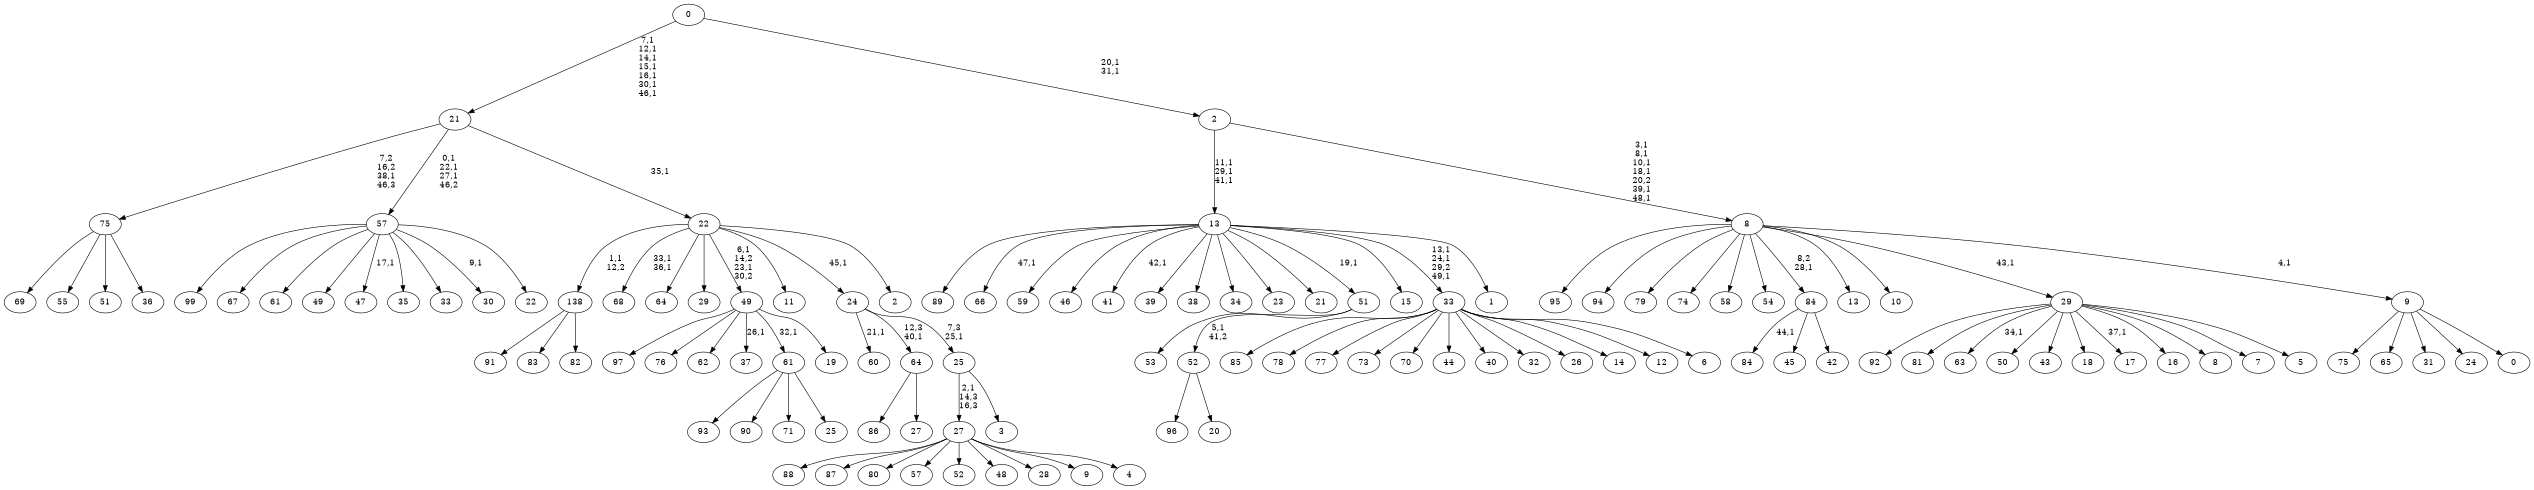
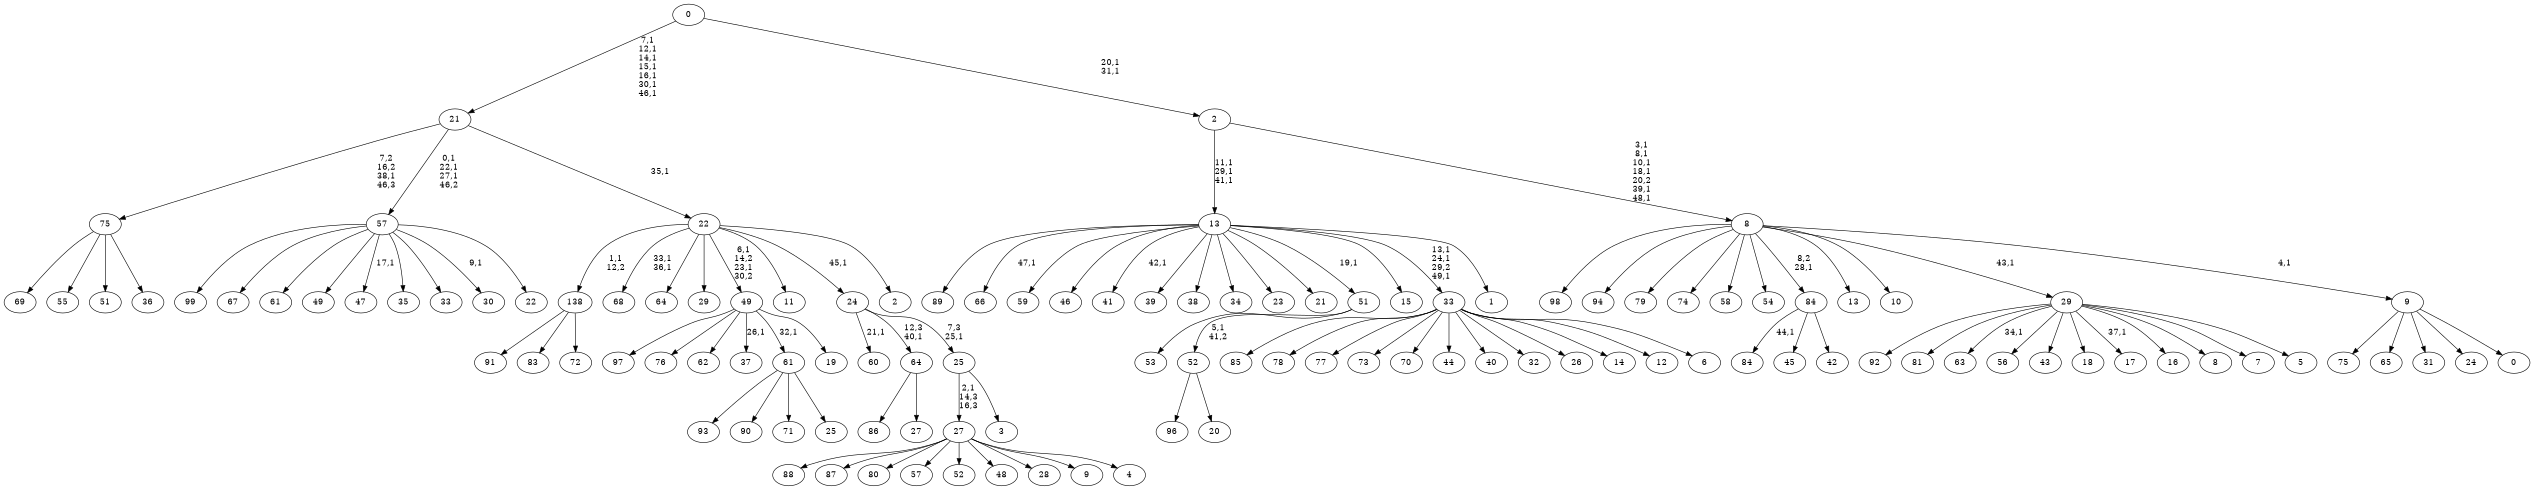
  digraph {
    n1 [label=99]
-   n2 [label=95]
+   n2 [label=98]
    n3 [label=97]
    n4 [label=96]
    n5 [label=94]
    n6 [label=93]
    n7 [label=92]
    n8 [label=91]
    n9 [label=90]
    n10 [label=89]
    n11 [label=88]
    n12 [label=87]
    n13 [label=86]
    n14 [label=85]
    n15 [label=84]
    n16 [label=83]
-   n17 [label=82]
+   n17 [label=72]
    n18 [label=138]
    n19 [label=81]
    n20 [label=80]
    n21 [label=79]
    n22 [label=78]
    n23 [label=77]
    n24 [label=76]
    n25 [label=75]
    n26 [label=74]
    n27 [label=73]
    n28 [label=71]
    n29 [label=70]
    n30 [label=69]
    n31 [label=68]
    n32 [label=67]
    n33 [label=66]
    n34 [label=65]
    n35 [label=64]
    n36 [label=63]
    n37 [label=62]
    n38 [label=61]
    n39 [label=60]
    n40 [label=59]
    n41 [label=58]
    n42 [label=57]
-   n43 [label=50]
+   n43 [label=56]
    n44 [label=55]
    n45 [label=54]
    n46 [label=53]
    n47 [label=52]
    n48 [label=51]
    n49 [label=49]
    n50 [label=48]
    n51 [label=47]
    n52 [label=46]
    n53 [label=45]
    n54 [label=44]
    n55 [label=43]
    n56 [label=42]
    84
    n58 [label=41]
    n59 [label=40]
    n60 [label=39]
    n61 [label=38]
    n62 [label=37]
    n63 [label=36]
    75
    n65 [label=35]
    n66 [label=34]
    n67 [label=33]
    n68 [label=32]
    n69 [label=31]
    n70 [label=30]
    n71 [label=29]
    n72 [label=28]
    n73 [label=27]
    64
    n75 [label=26]
    n76 [label=25]
    61
    n78 [label=24]
    n79 [label=23]
    n80 [label=22]
    57
    n82 [label=21]
    n83 [label=20]
    52
    51
    n86 [label=19]
    49
    n88 [label=18]
    n89 [label=17]
    n90 [label=16]
    n91 [label=15]
    n92 [label=14]
    n93 [label=13]
    n94 [label=12]
    n95 [label=11]
    n96 [label=10]
    n97 [label=9]
    n98 [label=8]
    n99 [label=7]
    n100 [label=6]
    33
    n102 [label=5]
    29
    n104 [label=4]
    27
    n106 [label=3]
    25
    24
    n109 [label=2]
    22
    21
    n112 [label=1]
    13
    n114 [label=0]
    9
    8
    2
    0
    n18 -> n8
    n18 -> n16
    n18 -> n17
    84 -> n15 [label="44,1"]
    84 -> n53
    84 -> n56
    75 -> n30
    75 -> n44
    75 -> n48
    75 -> n63
    64 -> n13
    64 -> n73
    61 -> n6
    61 -> n9
    61 -> n28
    61 -> n76
    57 -> n1
    57 -> n32
    57 -> n38
    57 -> n49
    57 -> n51 [label="17,1"]
    57 -> n65
    57 -> n67
    57 -> n70 [label="9,1"]
    57 -> n80
    52 -> n4
    52 -> n83
    51 -> n46
    51 -> 52 [label="5,1\n41,2"]
    49 -> n3
    49 -> n24
    49 -> n37
    49 -> n62 [label="26,1"]
    49 -> 61 [label="32,1"]
    49 -> n86
    33 -> n14
    33 -> n22
    33 -> n23
    33 -> n27
    33 -> n29
    33 -> n54
    33 -> n59
    33 -> n68
    33 -> n75
    33 -> n92
    33 -> n94
    33 -> n100
    29 -> n7
    29 -> n19
    29 -> n36 [label="34,1"]
    29 -> n43
    29 -> n55
    29 -> n88
    29 -> n89 [label="37,1"]
    29 -> n90
    29 -> n98
    29 -> n99
    29 -> n102
    27 -> n11
    27 -> n12
    27 -> n20
    27 -> n42
    27 -> n47
    27 -> n50
    27 -> n72
    27 -> n97
    27 -> n104
    25 -> 27 [label="2,1\n14,3\n16,3"]
    25 -> n106
    24 -> n39 [label="21,1"]
    24 -> 64 [label="12,3\n40,1"]
    24 -> 25 [label="7,3\n25,1"]
    22 -> n18 [label="1,1\n12,2"]
    22 -> n31 [label="33,1\n36,1"]
    22 -> n35
    22 -> n71
    22 -> 49 [label="6,1\n14,2\n23,1\n30,2"]
    22 -> n95
    22 -> 24 [label="45,1"]
    22 -> n109
    21 -> 75 [label="7,2\n16,2\n38,1\n46,3"]
    21 -> 57 [label="0,1\n22,1\n27,1\n46,2"]
    21 -> 22 [label="35,1"]
    13 -> n10
    13 -> n33 [label="47,1"]
    13 -> n40
    13 -> n52
    13 -> n58 [label="42,1"]
    13 -> n60
    13 -> n61
    13 -> n66
    13 -> n79
    13 -> n82
    13 -> 51 [label="19,1"]
    13 -> n91
    13 -> 33 [label="13,1\n24,1\n29,2\n49,1"]
    13 -> n112
    9 -> n25
    9 -> n34
    9 -> n69
    9 -> n78
    9 -> n114
    8 -> n2
    8 -> n5
    8 -> n21
    8 -> n26
    8 -> n41
    8 -> n45
    8 -> 84 [label="8,2\n28,1"]
    8 -> n93
    8 -> n96
    8 -> 29 [label="43,1"]
    8 -> 9 [label="4,1"]
    2 -> 13 [label="11,1\n29,1\n41,1"]
    2 -> 8 [label="3,1\n8,1\n10,1\n18,1\n20,2\n39,1\n48,1"]
    0 -> 21 [label="7,1\n12,1\n14,1\n15,1\n16,1\n30,1\n46,1"]
    0 -> 2 [label="20,1\n31,1"]
  }
